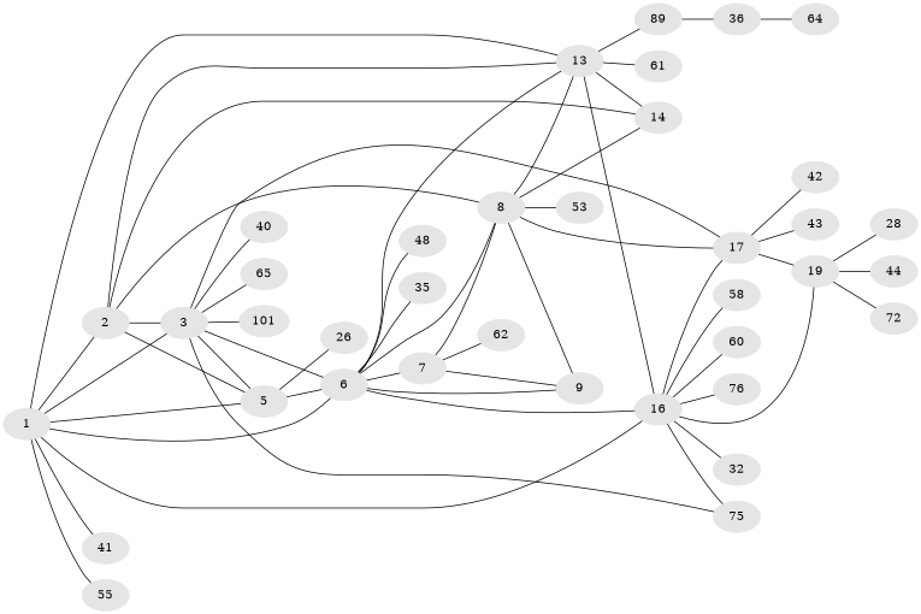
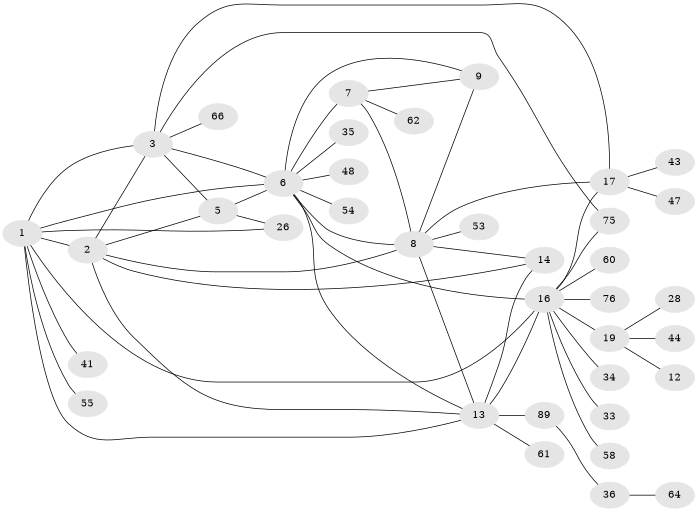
  graph {
    rankdir=LR
    node [color=gray90 style=filled]
    1 [super="+23+57"]
    2 [super="+74+90+82+11"]
    3 [super="+4"]
    5
    6 [super="+10"]
    13 [super="+46+25+99"]
    16 [super="+22+71+86+94+59"]
    41
    55
    8 [super="+12"]
    14 [super="+69"]
    17 [super="+18+20"]
-   40
-   65
+   65 [label=66]
    75
-   101
    26
    7 [super="+89+81+50+51"]
    9
    35 [super="+96"]
    48
+   54
    n23 [label=89 super="+34+87+63"]
    61
    19
-   32
+   32 [label=34]
+   33
    58
    60
    76
    53
    43
-   47 [label=42]
+   47
    62
    36
    28 [super="+38"]
    44
-   72
+   72 [label=12]
    64
    1 -- 2
    1 -- 3 [weight=2]
-   1 -- 5
+   1 -- 26
    1 -- 6 [weight=2]
    1 -- 13
    1 -- 16
    1 -- 41
    1 -- 55
    2 -- 3 [weight=3]
    2 -- 5
    2 -- 13
    2 -- 8 [weight=2]
    2 -- 14
    3 -- 5 [weight=2]
    3 -- 6
    3 -- 17
-   3 -- 40
    3 -- 65
    3 -- 75
-   3 -- 101
    5 -- 6
    5 -- 26
    6 -- 13 [weight=2]
    6 -- 16 [weight=3]
    6 -- 8 [weight=2]
    6 -- 7 [weight=2]
    6 -- 9 [weight=2]
    6 -- 35
    6 -- 48
+   6 -- 54
    13 -- 16
    13 -- 14
    13 -- n23
    13 -- 61
    16 -- 17 [weight=3]
    16 -- 75
    16 -- 19
    16 -- 32
+   16 -- 33
    16 -- 58
    16 -- 60
    16 -- 76
    8 -- 13 [weight=2]
    8 -- 14 [weight=2]
    8 -- 17 [weight=2]
    8 -- 9
    8 -- 53
-   17 -- 19 [weight=3]
    17 -- 43
    17 -- 47
    7 -- 8
    7 -- 9
    7 -- 62
    n23 -- 36
    19 -- 28
    19 -- 44
    19 -- 72
    36 -- 64
  }
